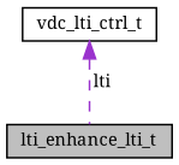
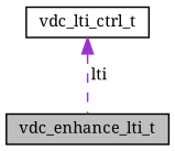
  digraph {
    fontname="Noto Serif"
    node [color=black fontname="Noto Serif" fontsize=10 shape=record style=filled]
-   n1 [fillcolor=grey75 fontcolor=black height=0.2 label=lti_enhance_lti_t width=0.4]
+   n1 [fillcolor=grey75 fontcolor=black height=0.2 label=vdc_enhance_lti_t width=0.4]
    n2 [fillcolor=white height=0.2 label=vdc_lti_ctrl_t width=0.4]
    n2 -> n1 [color=darkorchid3 dir=back fontname="Noto Serif" fontsize=10 label=" lti" labelfontname=Helvetica labelfontsize=10 style=dashed]
  }
